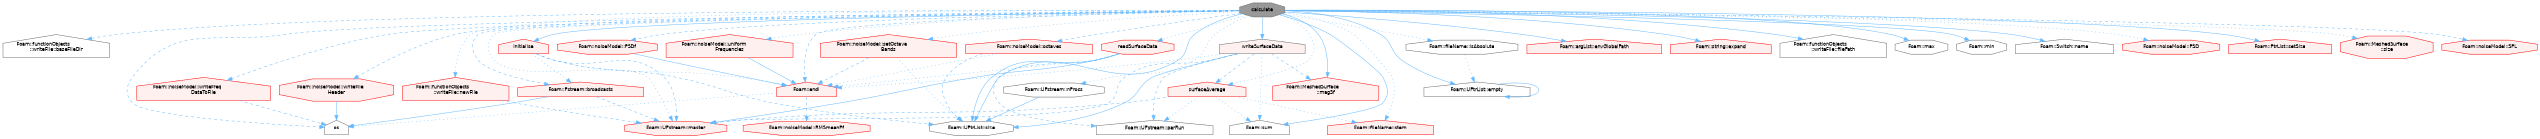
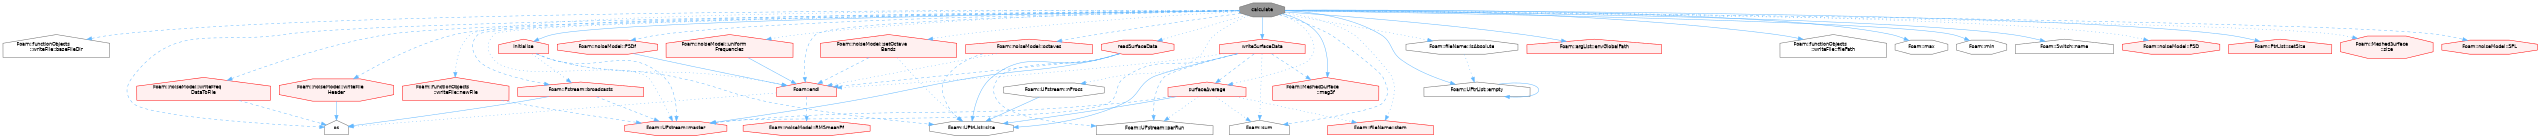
  digraph {
    rankdir=TB
    node [color=red fillcolor="#FFF0F0" fontname=Helvetica fontsize=10 shape=house style=filled]
    edge [color=steelblue1 fontname=Helvetica fontsize=10 labelfontname=Helvetica labelfontsize=10 style=dashed]
    n1 [color=gray40 fillcolor=grey60 fontcolor=black height=0.2 label=calculate shape=octagon width=0.4]
    n2 [color=grey40 fillcolor=white height=0.2 label="Foam::functionObjects\l::writeFile::baseFileDir" width=0.4]
    n3 [height=0.2 label="Foam::Pstream::broadcasts" width=0.4]
    n4 [height=0.2 label="Foam::UPstream::master" shape=octagon width=0.4]
    n5 [color=grey40 fillcolor=white height=0.2 label=os width=0.4]
    n6 [color=grey40 fillcolor=white height=0.2 label="Foam::UPtrList::empty" width=0.4]
    n7 [height=0.2 label="Foam::endl" width=0.4]
    n8 [height=0.2 label="Foam::argList::envGlobalPath" width=0.4]
-   n9 [height=0.2 label="Foam::string::expand" width=0.4]
    n10 [color=grey40 fillcolor=white height=0.2 label="Foam::functionObjects\l::writeFile::filePath" width=0.4]
    n11 [height=0.2 label=initialise width=0.4]
    n12 [color=grey40 fillcolor=white height=0.2 label="Foam::UPtrList::size" shape=octagon width=0.4]
    n13 [color=grey40 fillcolor=white height=0.2 label="Foam::fileName::isAbsolute" shape=octagon width=0.4]
    n14 [height=0.2 label="Foam::MeshedSurface\l::magSf" width=0.4]
    n15 [color=grey40 fillcolor=white height=0.2 label="Foam::max" shape=octagon width=0.4]
    n16 [color=grey40 fillcolor=white height=0.2 label="Foam::min" shape=octagon width=0.4]
    n17 [color=grey40 fillcolor=white height=0.2 label="Foam::Switch::name" width=0.4]
    n18 [height=0.2 label="Foam::functionObjects\l::writeFile::newFile" width=0.4]
    n19 [color=grey40 fillcolor=white height=0.2 label="Foam::UPstream::nProcs" shape=octagon width=0.4]
    n20 [height=0.2 label="Foam::noiseModel::octaves" width=0.4]
    n21 [height=0.2 label="Foam::noiseModel::PSD" shape=octagon width=0.4]
    n22 [height=0.2 label="Foam::noiseModel::PSDf" shape=octagon width=0.4]
    n23 [height=0.2 label=readSurfaceData shape=octagon width=0.4]
    n24 [height=0.2 label="Foam::noiseModel::setOctave\lBands" width=0.4]
    n25 [height=0.2 label="Foam::PtrList::setSize" width=0.4]
    n26 [height=0.2 label="Foam::MeshedSurface\l::size" shape=octagon width=0.4]
    n27 [height=0.2 label="Foam::noiseModel::SPL" shape=octagon width=0.4]
    n28 [height=0.2 label="Foam::fileName::stem" width=0.4]
    n29 [color=grey40 fillcolor=white height=0.2 label="Foam::sum" width=0.4]
    n30 [height=0.2 label=surfaceAverage width=0.4]
    n31 [height=0.2 label="Foam::noiseModel::uniform\lFrequencies" width=0.4]
    n32 [height=0.2 label="Foam::noiseModel::writeFile\lHeader" shape=octagon width=0.4]
    n33 [height=0.2 label="Foam::noiseModel::writeFreq\lDataToFile" width=0.4]
-   n34 [color=grey40 height=0.2 label=writeSurfaceData width=0.4]
+   n34 [height=0.2 label=writeSurfaceData width=0.4]
    n35 [height=0.2 label="Foam::noiseModel::RMSmeanPf" shape=octagon width=0.4]
    n36 [color=grey40 fillcolor=white height=0.2 label="Foam::UPstream::parRun" width=0.4]
    n1 -> n2
    n1 -> n3
    n1 -> n4 [style=dotted]
    n1 -> n5
    n1 -> n6 [style=solid]
    n1 -> n7
    n1 -> n8 [style=solid]
-   n1 -> n9 [style=solid]
    n1 -> n10 [style=solid]
    n1 -> n11 [style=solid]
-   n1 -> n12 [style=solid]
+   n30 -> n12 [style=solid]
    n1 -> n13 [style=dotted]
    n1 -> n14 [style=solid]
    n1 -> n15 [style=solid]
    n1 -> n16 [style=solid]
    n1 -> n17 [style=solid]
    n1 -> n18 [style=dotted]
    n1 -> n19 [style=dotted]
    n1 -> n20
    n1 -> n21 [style=dotted]
    n1 -> n22
    n1 -> n23 [style=dotted]
    n1 -> n24 [style=dotted]
    n1 -> n25 [style=solid]
    n1 -> n26 [style=dotted]
    n1 -> n27
    n1 -> n28 [style=dotted]
-   n1 -> n29 [style=solid]
+   n1 -> n29
    n1 -> n30 [style=dotted]
    n1 -> n31 [style=dotted]
    n1 -> n32
    n1 -> n33
    n1 -> n34 [style=solid]
    n3 -> n4
    n3 -> n5 [style=solid]
    n6 -> n6 [style=solid]
    n7 -> n5 [style=dotted]
    n7 -> n35
    n11 -> n3 [style=dotted]
    n11 -> n4
    n11 -> n7 [style=dotted]
    n11 -> n12
    n13 -> n6 [style=dotted]
    n18 -> n4
    n19 -> n12 [style=solid]
    n20 -> n7 [style=dotted]
    n20 -> n12
    n22 -> n7 [style=solid]
    n23 -> n4 [style=solid]
-   n23 -> n7 [style=dotted]
+   n23 -> n7
    n23 -> n12 [style=solid]
    n23 -> n36
    n24 -> n7
    n24 -> n12 [style=dotted]
    n30 -> n4
    n30 -> n28 [style=dotted]
    n30 -> n29 [style=dotted]
    n30 -> n36 [style=dotted]
    n31 -> n7 [style=solid]
    n32 -> n5 [style=solid]
    n33 -> n5
    n34 -> n4
    n34 -> n7 [style=dotted]
    n34 -> n12 [style=solid]
    n34 -> n14
    n34 -> n29 [style=dotted]
    n34 -> n30
    n34 -> n36
  }
